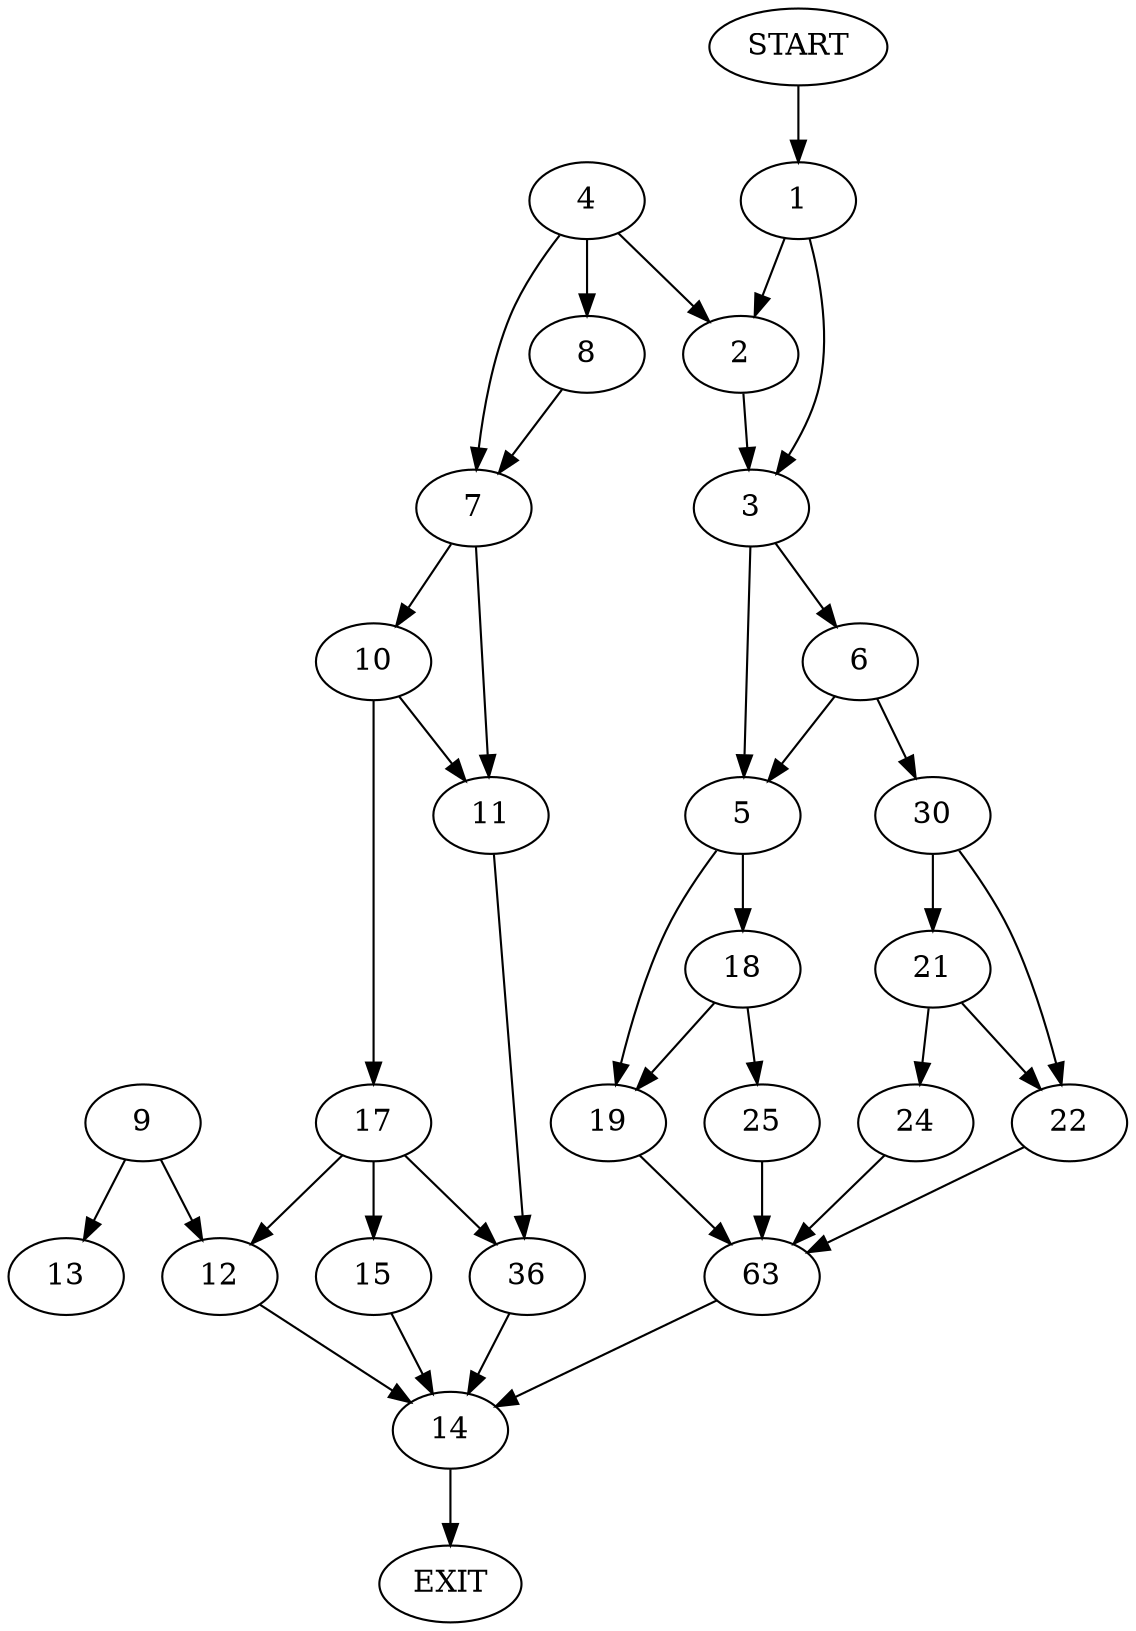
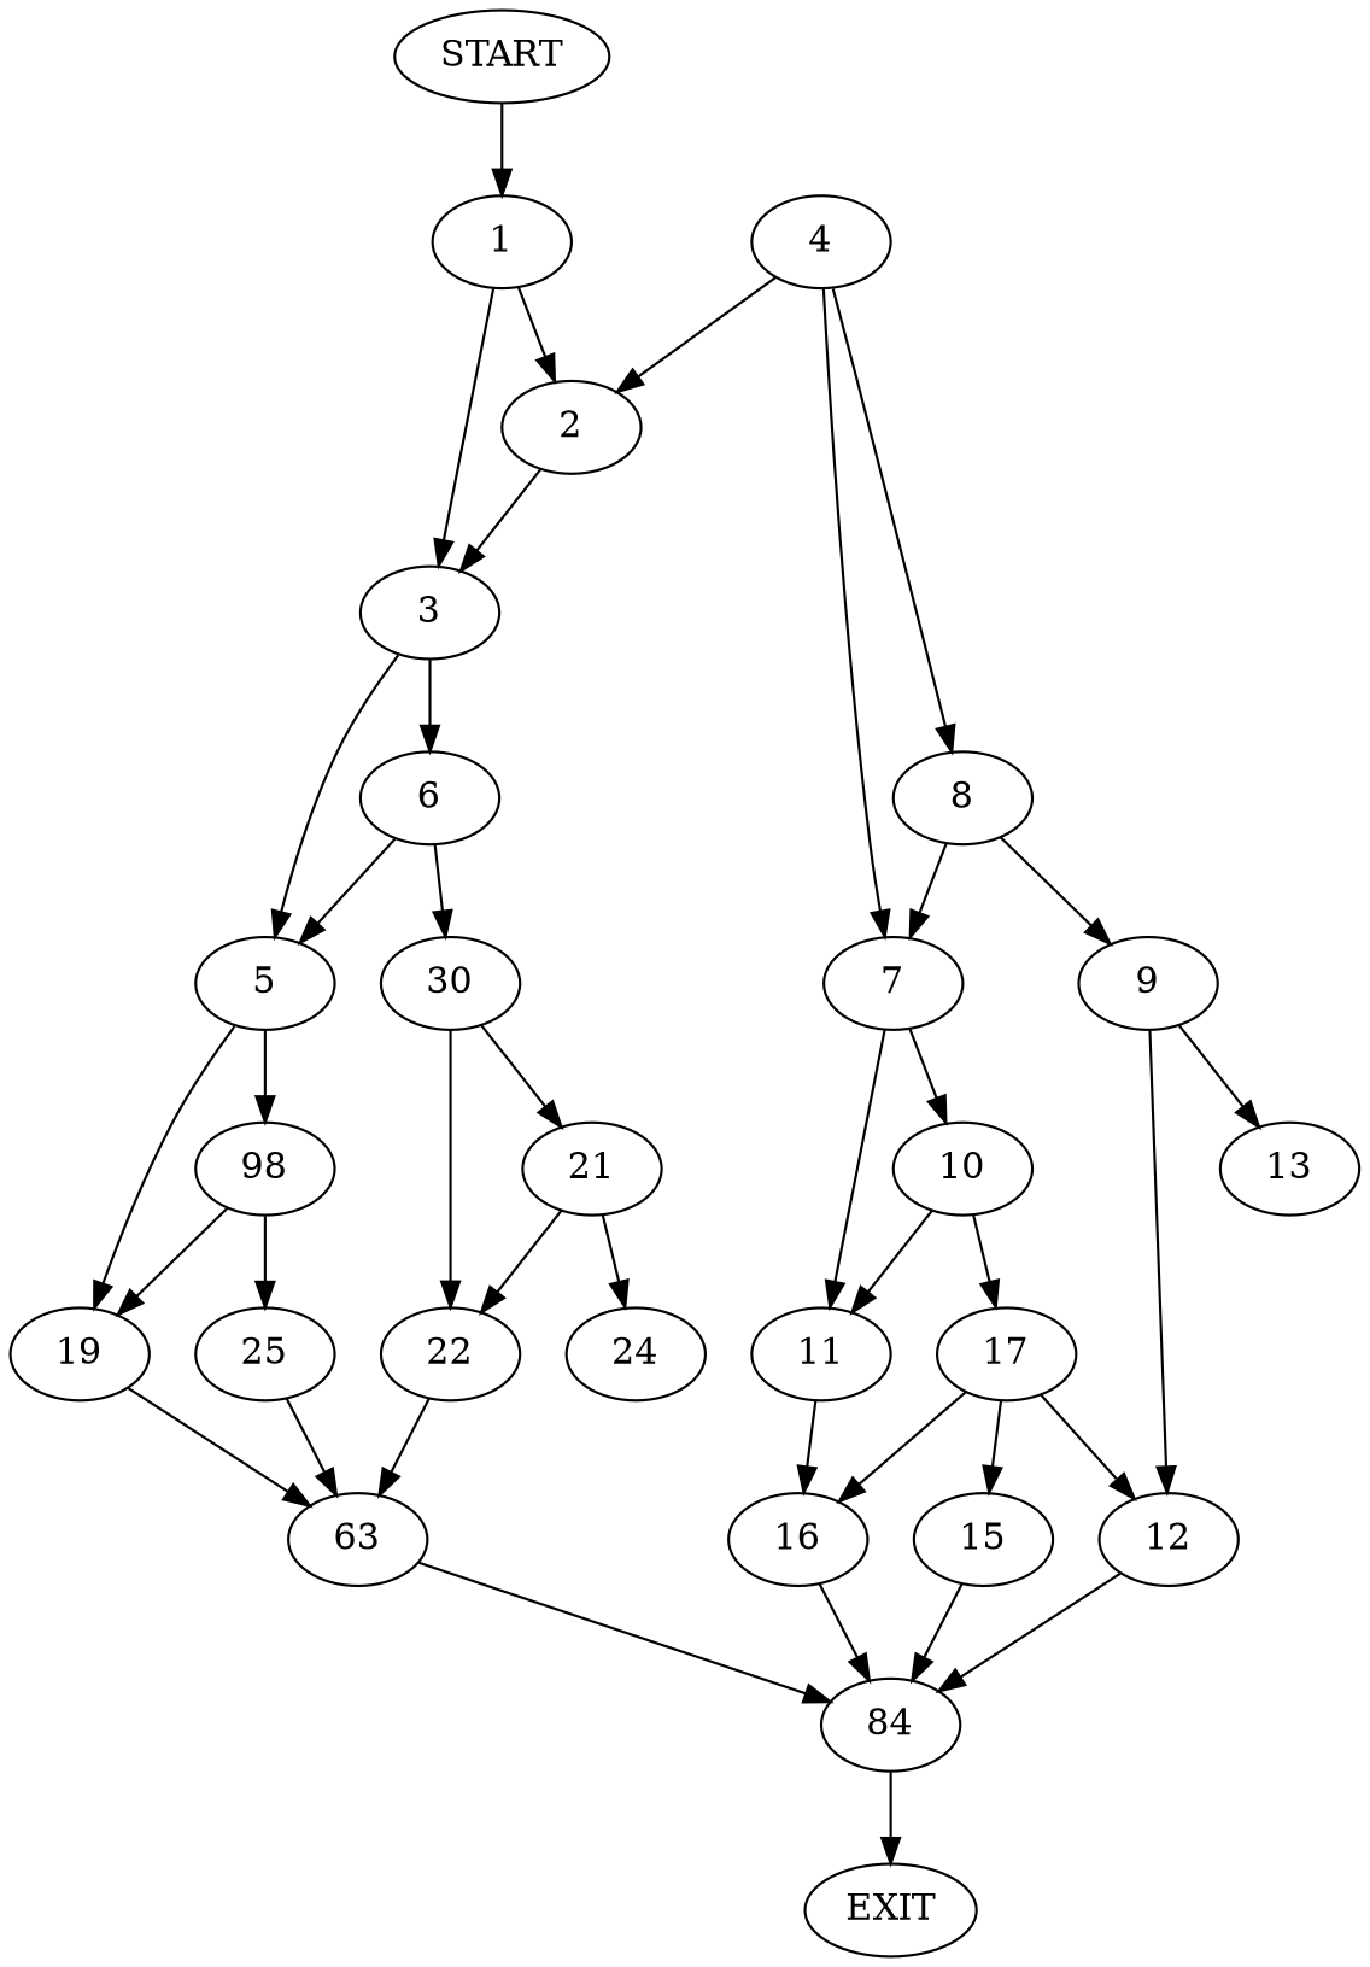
  digraph {
    n1 [label=START]
    1
    2
    3
    n5 [label=EXIT]
    5
    6
    4
    7
    8
-   18
+   18 [label=98]
    19
    n13 [label=30]
    10
    11
    9
    25
    n18 [label=63]
    21
    22
    17
-   16 [label=36]
+   16
    12
    13
-   14
+   14 [label=84]
    15
    24
    n1 -> 1
    1 -> 2
    1 -> 3
    2 -> 3
    3 -> 5
    3 -> 6
    5 -> 18
    5 -> 19
    6 -> 5
    6 -> n13
    4 -> 2
    4 -> 7
    4 -> 8
    7 -> 10
    7 -> 11
    8 -> 7
+   8 -> 9
    18 -> 19
    18 -> 25
    19 -> n18
    n13 -> 21
    n13 -> 22
    10 -> 11
    10 -> 17
    11 -> 16
    9 -> 12
    9 -> 13
    25 -> n18
    n18 -> 14
    21 -> 22
    21 -> 24
    22 -> n18
    17 -> 16
    17 -> 12
    17 -> 15
    16 -> 14
    12 -> 14
    14 -> n5
    15 -> 14
-   24 -> n18
  }
